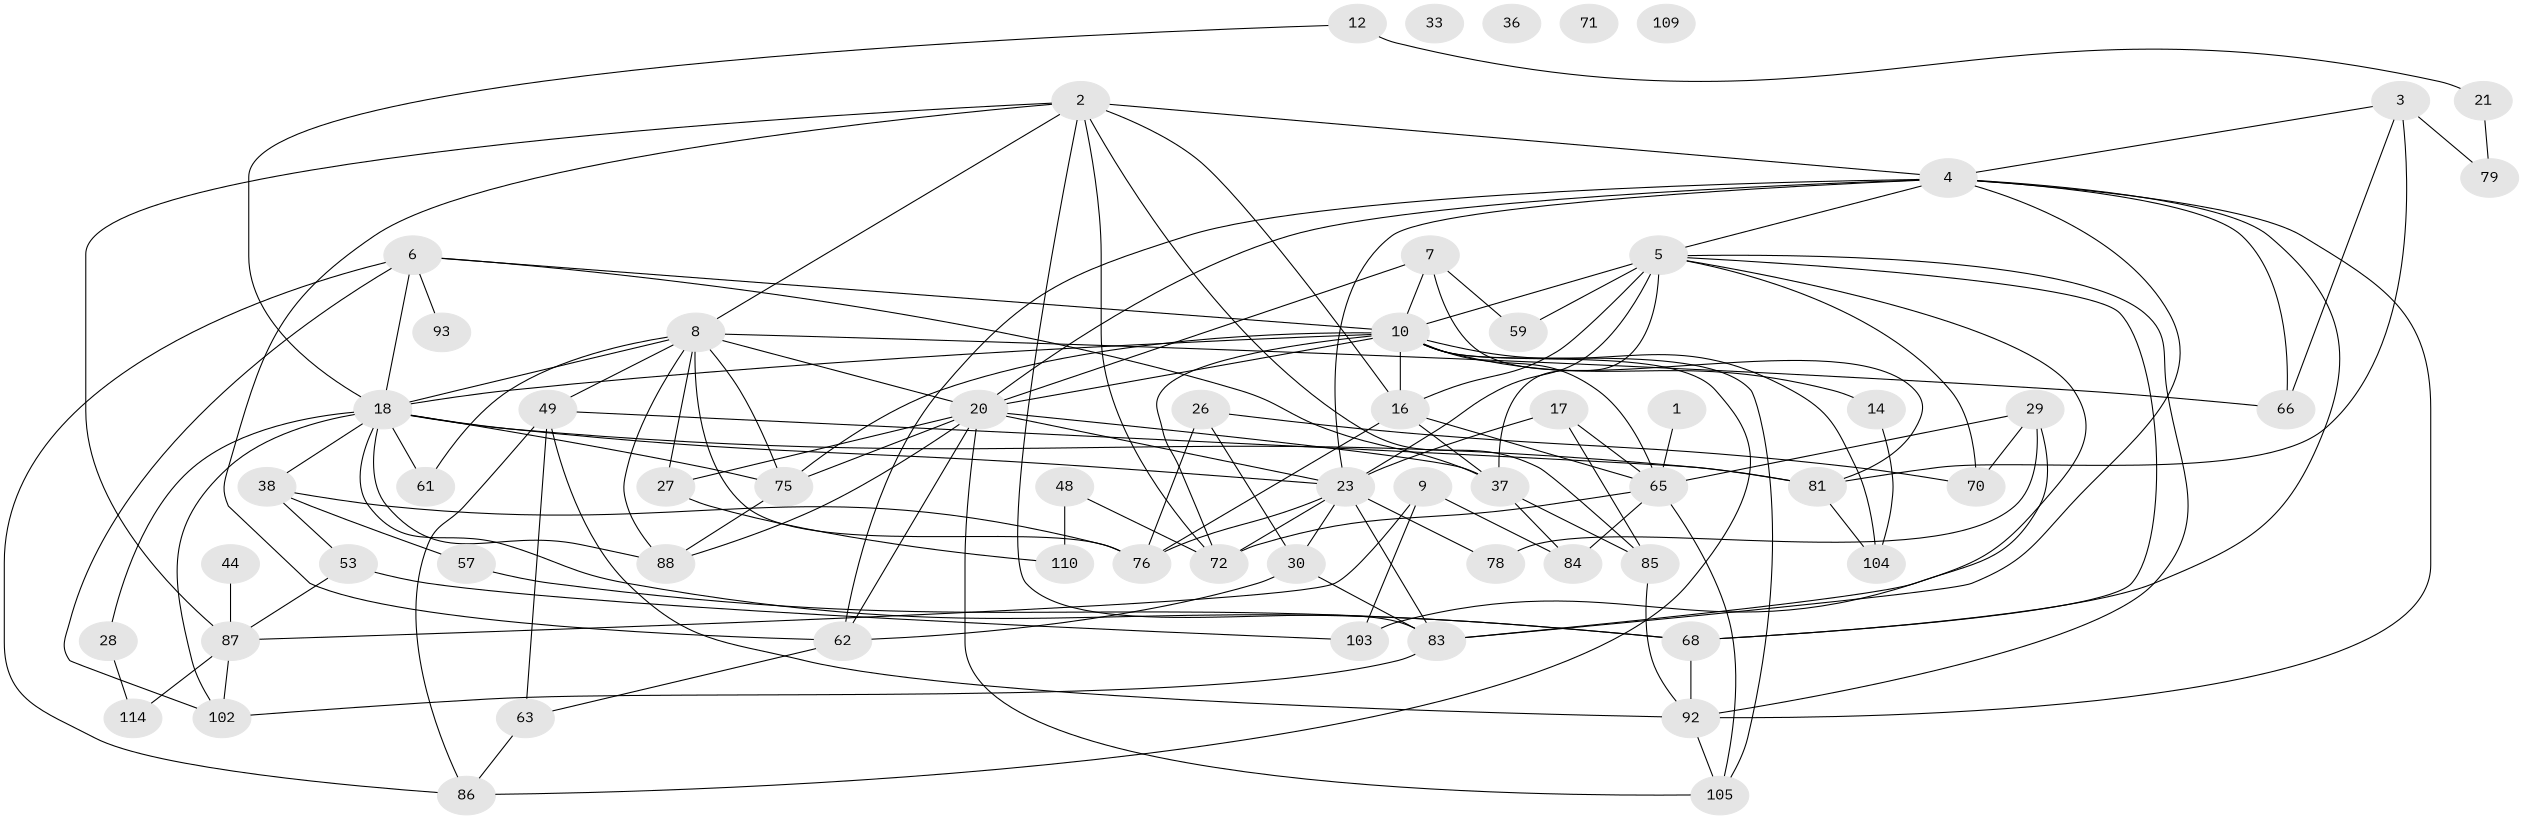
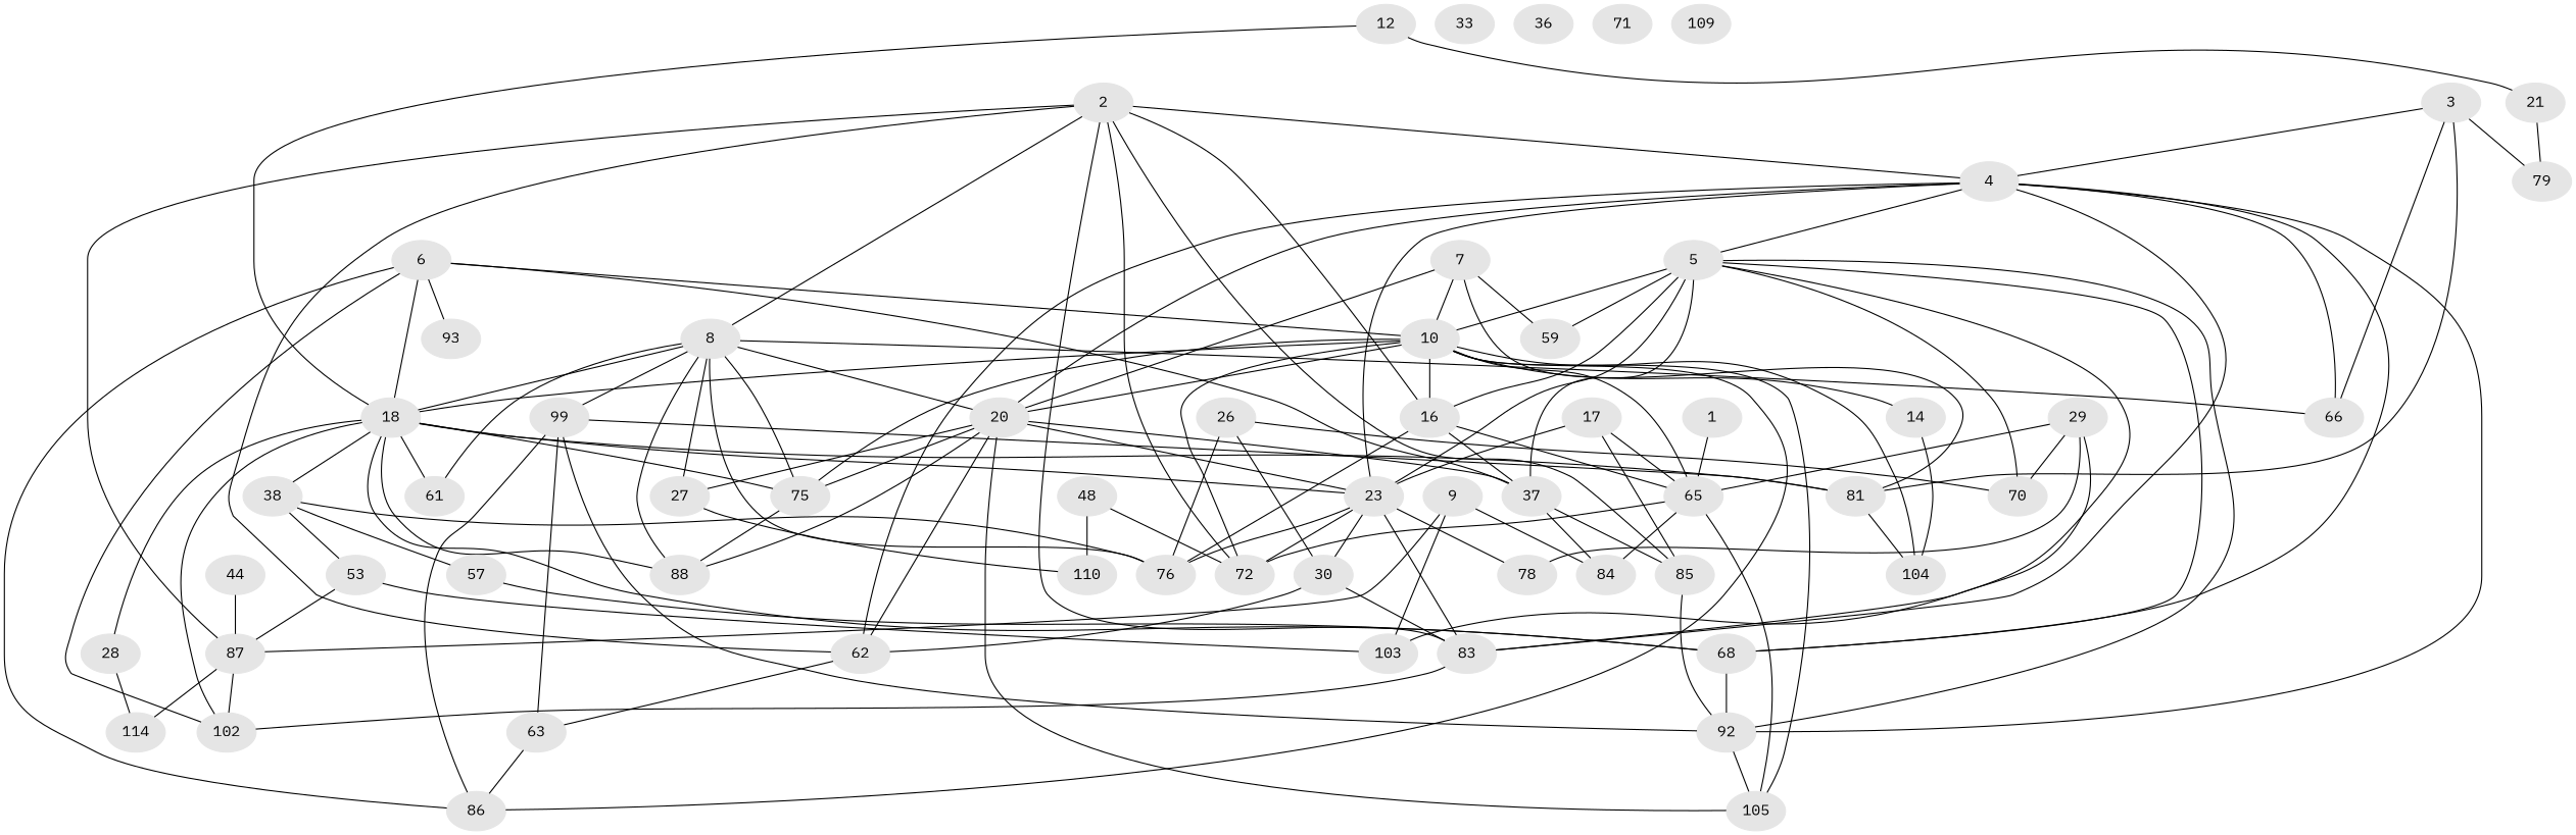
  graph {
    fontname="IBM Plex Mono"
    node [color=gray90 fontname="IBM Plex Mono" style=filled]
    edge [fontname="IBM Plex Mono"]
    1 [super="+35"]
    65 [super="+119+80+125"]
    72
    84
    105
    2 [super="+13+69"]
    4 [super="+11+43"]
    8 [super="+15+112"]
    16 [super="+24+46"]
    62 [super="+101"]
    83
    85 [super="+116"]
    87 [super="+113"]
    66
    5 [super="+56+106+94+67"]
    20 [super="+32"]
    23 [super="+41+34+51"]
    68 [super="+77"]
    92 [super="+99"]
    18 [super="+45+118+47"]
    27
-   49 [super="+90"]
+   49 [super="+90" label=99]
    61
    75 [super="+117"]
    76 [super="+107"]
    88
    37 [super="+123"]
    63 [super="+95"]
    102
    114
    3 [super="+124"]
    79
    81
    104
    10 [super="+54+122+74+108"]
    59
    70 [super="+73"]
    103 [super="+126"]
    30 [super="+97"]
    78
    86
    14 [super="+31"]
    6 [super="+40+19"]
    93
    28 [super="+50+52"]
    38 [super="+82"]
    7 [super="+98"]
    110
    9
    12
    21 [super="+42"]
    17 [super="+60"]
    53 [super="+64"]
    57
    26 [super="+115"]
    29 [super="+91+58"]
    33
    36
    44 [super="+89"]
    48
    71
    109
    1 -- 65
    65 -- 72
    65 -- 84
    65 -- 105
    2 -- 72
    2 -- 4
    2 -- 8
    2 -- 16
    2 -- 62
    2 -- 83
    2 -- 85
    2 -- 87
    4 -- 62
    4 -- 83
    4 -- 66
    4 -- 5
    4 -- 20
    4 -- 23
    4 -- 68
    4 -- 92
    8 -- 66
    8 -- 20
    8 -- 18
    8 -- 27
    8 -- 49
    8 -- 61
    8 -- 75
    8 -- 76
    8 -- 88
    16 -- 65
    16 -- 76
    16 -- 37
    62 -- 63
    83 -- 102
    85 -- 92
    87 -- 102
    87 -- 114
    5 -- 16
    5 -- 23
    5 -- 68
    5 -- 92
    5 -- 37 [weight=2]
    5 -- 10
    5 -- 59
    5 -- 70
    5 -- 103
    20 -- 105
    20 -- 62
    20 -- 23 [weight=3]
    20 -- 27
    20 -- 75
    20 -- 88
    20 -- 37
    23 -- 72
    23 -- 83
    23 -- 76
    23 -- 30
    23 -- 78
    68 -- 92
    92 -- 105
    18 -- 23 [weight=2]
    18 -- 68
    18 -- 61
    18 -- 75
    18 -- 88 [weight=2]
    18 -- 102
    18 -- 81
    18 -- 28
    18 -- 38
    27 -- 110
    49 -- 92
    49 -- 63
    49 -- 81
    49 -- 86
    75 -- 88
    37 -- 84
    37 -- 85
    63 -- 86
    3 -- 4
    3 -- 66
    3 -- 79
    3 -- 81
    81 -- 104
    10 -- 65 [weight=3]
    10 -- 72
    10 -- 105
    10 -- 16
    10 -- 20
    10 -- 18
    10 -- 75
    10 -- 104
    10 -- 86
    10 -- 14
    30 -- 62
    30 -- 83
    14 -- 104
    6 -- 18
    6 -- 37
    6 -- 102
    6 -- 10
    6 -- 86
    6 -- 93
    28 -- 114
    38 -- 76
    38 -- 53
    38 -- 57
    7 -- 20
    7 -- 81
    7 -- 10
    7 -- 59
    9 -- 84
    9 -- 87
    9 -- 103
    12 -- 18
    12 -- 21
    21 -- 79
    17 -- 65
    17 -- 85
    17 -- 23
    53 -- 87
    53 -- 103
    57 -- 68
    26 -- 76
    26 -- 70
    26 -- 30
    29 -- 65 [weight=2]
    29 -- 83
    29 -- 70
    29 -- 78
    44 -- 87
    48 -- 72
    48 -- 110
  }
